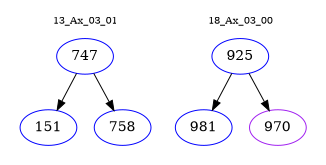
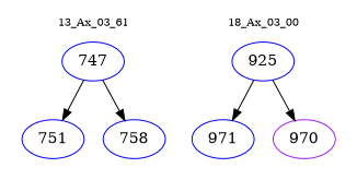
  digraph {
    node [color=blue]
    edge [color=black]
    n1 [label=747]
-   n2 [label=151]
+   n2 [label=751]
    n3 [label=758]
    n4 [label=925]
-   n5 [label=981]
+   n5 [label=971]
    n6 [color=purple label=970]
    subgraph cluster_1 {
      color=white
      fontsize=10
-     label="13_Ax_03_01"
+     label="13_Ax_03_61"
      n1
      n2
      n3
    }
    subgraph cluster_2 {
      color=white
      fontsize=10
      label="18_Ax_03_00"
      n4
      n5
      n6
    }
    n1 -> n2
    n1 -> n3
    n4 -> n5
    n4 -> n6
  }
